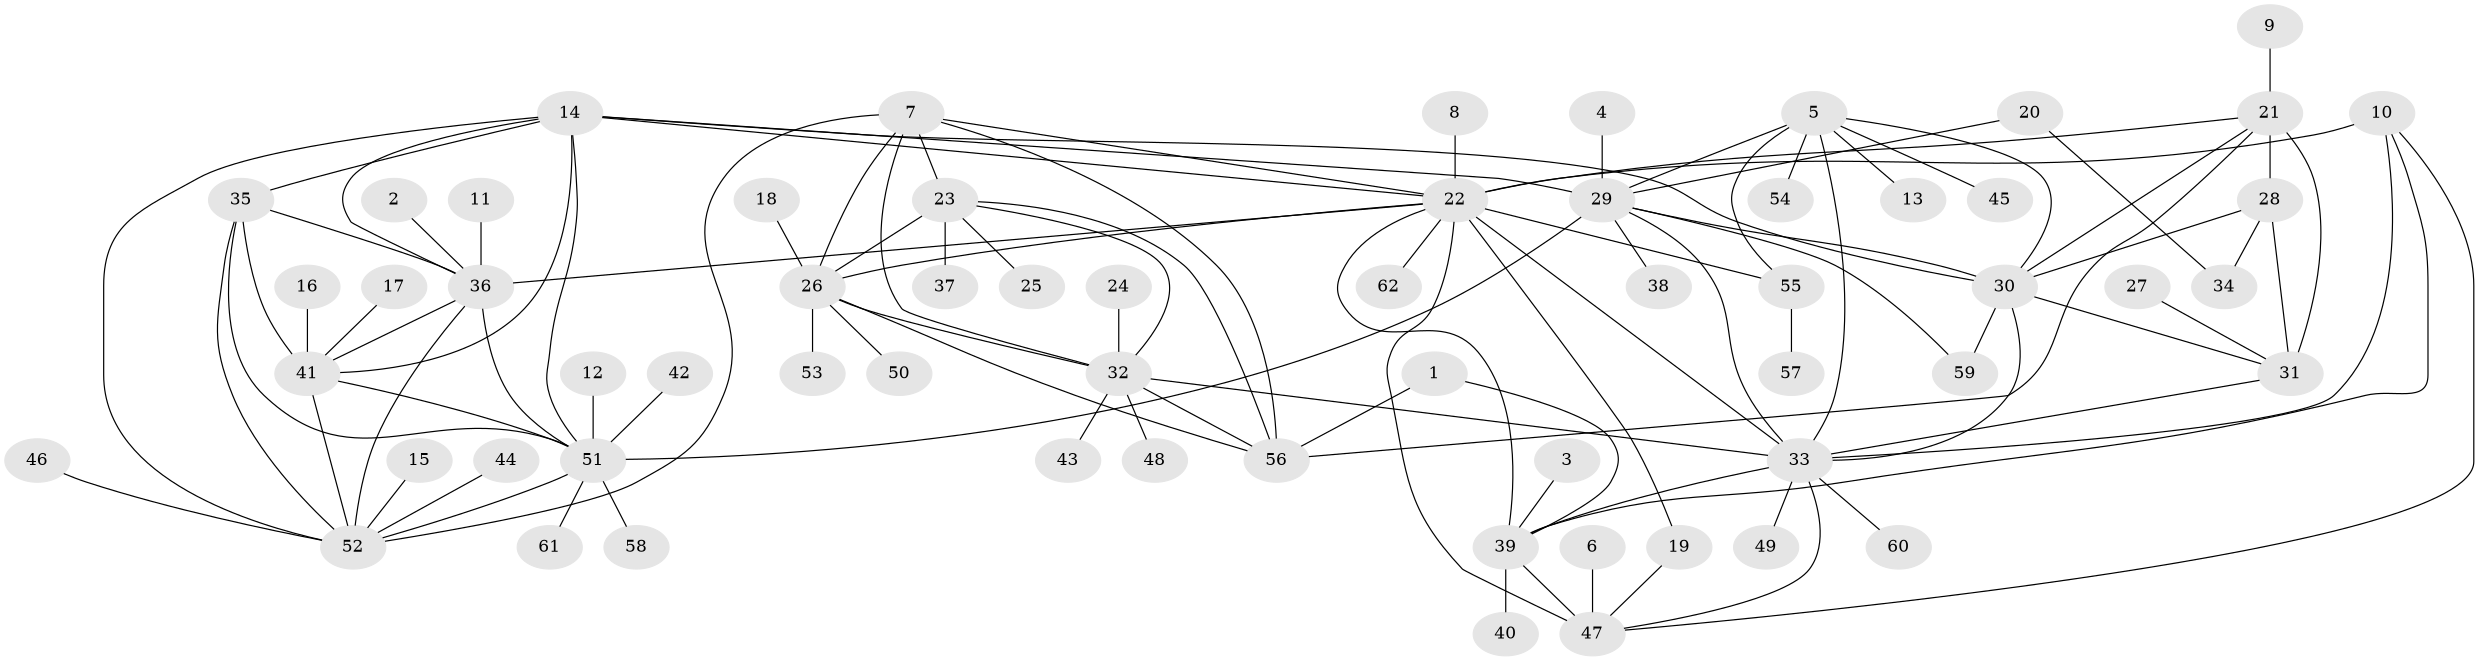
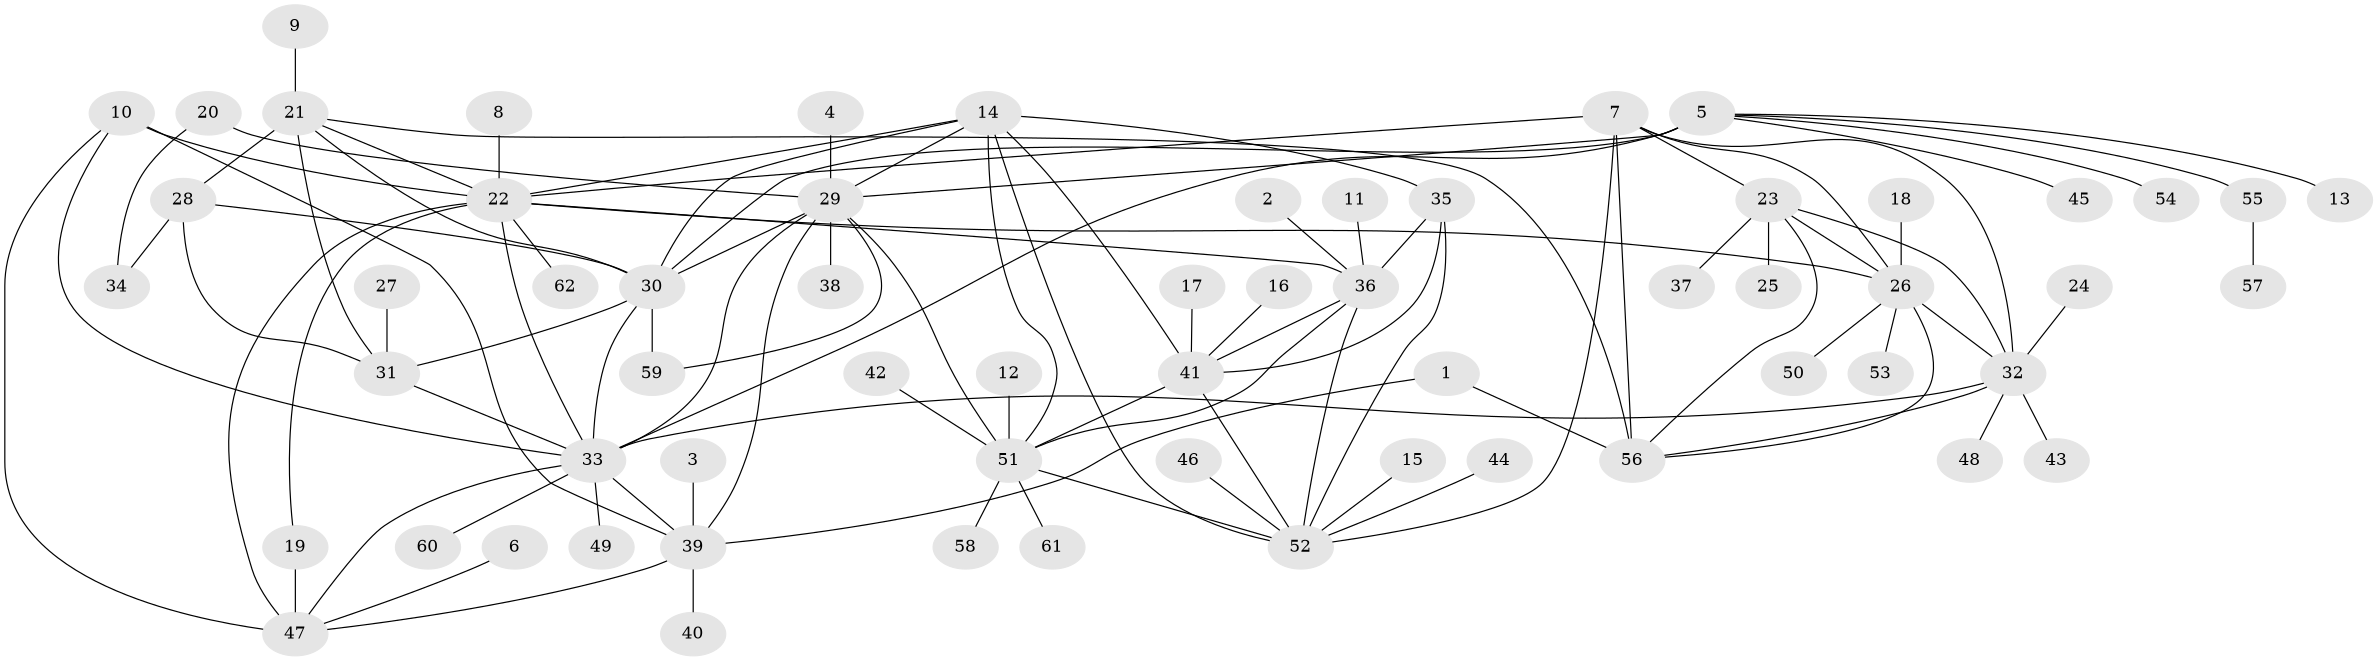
  graph {
    node [color=gray90 style=filled]
    edge [weight=1.0]
    1
    39
    56
    47
    40
    2
    36
    52
    51
    41
    3
    4
    29
    30
    33
    38
    59
    5
    13
    45
    54
    55
    31
    49
    60
    57
    6
    7
    22
    23
    26
    32
    19
    62
    25
    37
    50
    53
    43
    48
    8
    9
    21
    28
    10
    11
    12
    58
    61
    14
    35
    15
    16
    17
    18
    20
    34
    24
    27
    42
    44
    46
    1 -- 39
    1 -- 56
    39 -- 47
    39 -- 40
    2 -- 36
    36 -- 52
    36 -- 51
    36 -- 41
    51 -- 52
    51 -- 58
    51 -- 61
    41 -- 52
    41 -- 51
    3 -- 39
    4 -- 29
    29 -- 51
    29 -- 30 [weight=2.0]
    29 -- 33 [weight=2.0]
    29 -- 38
    29 -- 59
    30 -- 33
    30 -- 59
    30 -- 31
    33 -- 39
    33 -- 47
    33 -- 49
    33 -- 60
    5 -- 29 [weight=4.0]
    5 -- 30 [weight=2.0]
    5 -- 33 [weight=2.0]
    5 -- 13
    5 -- 45
    5 -- 54
    5 -- 55
    55 -- 57
    31 -- 33
    6 -- 47
    7 -- 56 [weight=2.0]
    7 -- 52
    7 -- 22
    7 -- 23 [weight=2.0]
    7 -- 26 [weight=2.0]
    7 -- 32 [weight=2.0]
-   22 -- 39 [weight=2.0]
+   29 -- 39 [weight=2.0]
    22 -- 47 [weight=2.0]
    22 -- 36
    22 -- 33 [weight=2.0]
-   22 -- 55
    22 -- 26 [weight=2.0]
    22 -- 19
    22 -- 62
    23 -- 56
    23 -- 26
    23 -- 32
    23 -- 25
    23 -- 37
    26 -- 56
    26 -- 32
    26 -- 50
    26 -- 53
    32 -- 56
    32 -- 33
    32 -- 43
    32 -- 48
    19 -- 47
    8 -- 22
    9 -- 21
    21 -- 56
    21 -- 30 [weight=2.0]
    21 -- 31 [weight=2.0]
    21 -- 22
    21 -- 28 [weight=4.0]
    28 -- 30 [weight=2.0]
    28 -- 31 [weight=2.0]
    28 -- 34
    10 -- 39
    10 -- 47
    10 -- 33
    10 -- 22 [weight=2.0]
    11 -- 36
    12 -- 51
-   14 -- 36
    14 -- 52
    14 -- 51
    14 -- 41
    14 -- 29
    14 -- 30
    14 -- 22
    14 -- 35
    35 -- 36
    35 -- 52
-   35 -- 51
    35 -- 41
    15 -- 52
    16 -- 41
    17 -- 41
    18 -- 26
    20 -- 29
    20 -- 34
    24 -- 32
    27 -- 31
    42 -- 51
    44 -- 52
    46 -- 52
  }
